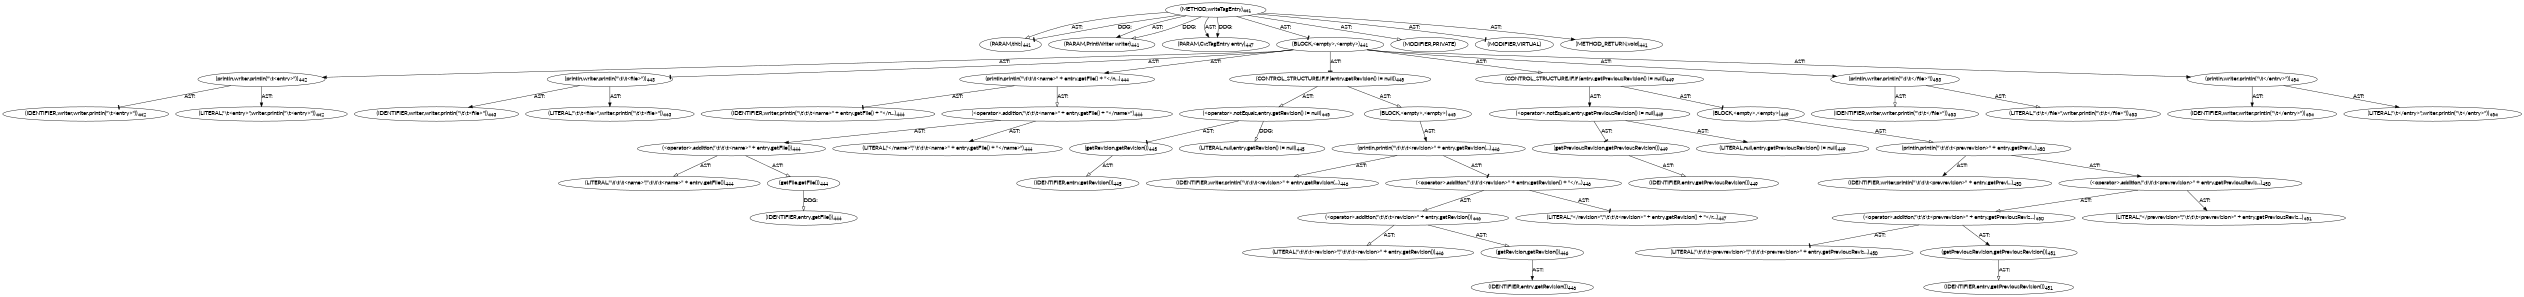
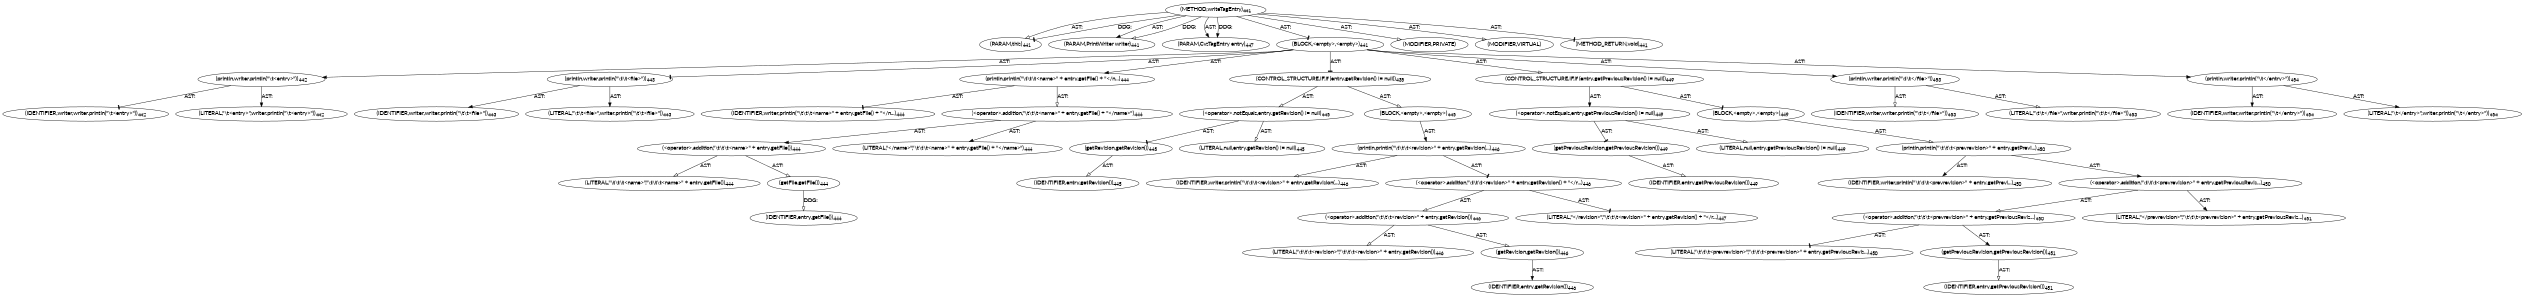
  digraph {
    fontname=Lato
    node [fontname=Lato]
    edge [arrowhead=onormal fontname=Lato]
    n1 [label=<(METHOD,writeTagEntry)<SUB>441</SUB>>]
    n2 [label=<(PARAM,this)<SUB>441</SUB>>]
    n3 [label=<(PARAM,PrintWriter writer)<SUB>441</SUB>>]
    n4 [label=<(PARAM,CvsTagEntry entry)<SUB>447</SUB>>]
    n5 [label=<(BLOCK,&lt;empty&gt;,&lt;empty&gt;)<SUB>441</SUB>>]
    n6 [label=<(MODIFIER,PRIVATE)>]
    n7 [label=<(MODIFIER,VIRTUAL)>]
    n8 [label=<(METHOD_RETURN,void)<SUB>441</SUB>>]
    n9 [label=<(println,writer.println(&quot;\t&lt;entry&gt;&quot;))<SUB>442</SUB>>]
    n10 [label=<(println,writer.println(&quot;\t\t&lt;file&gt;&quot;))<SUB>443</SUB>>]
    n11 [label=<(println,println(&quot;\t\t\t&lt;name&gt;&quot; + entry.getFile() + &quot;&lt;/n...)<SUB>444</SUB>>]
-   n12 [label=<(CONTROL_STRUCTURE,IF,if (entry.getRevision() != null))<SUB>445</SUB>>]
+   n12 [label=<(CONTROL_STRUCTURE,IF,if (entry.getRevision() != null))<SUB>435</SUB>>]
    n13 [label=<(CONTROL_STRUCTURE,IF,if (entry.getPreviousRevision() != null))<SUB>449</SUB>>]
    n14 [label=<(println,writer.println(&quot;\t\t&lt;/file&gt;&quot;))<SUB>453</SUB>>]
    n15 [label=<(println,writer.println(&quot;\t&lt;/entry&gt;&quot;))<SUB>454</SUB>>]
    n16 [label=<(IDENTIFIER,writer,writer.println(&quot;\t&lt;entry&gt;&quot;))<SUB>442</SUB>>]
    n17 [label=<(LITERAL,&quot;\t&lt;entry&gt;&quot;,writer.println(&quot;\t&lt;entry&gt;&quot;))<SUB>442</SUB>>]
    n18 [label=<(IDENTIFIER,writer,writer.println(&quot;\t\t&lt;file&gt;&quot;))<SUB>443</SUB>>]
    n19 [label=<(LITERAL,&quot;\t\t&lt;file&gt;&quot;,writer.println(&quot;\t\t&lt;file&gt;&quot;))<SUB>443</SUB>>]
    n20 [label=<(IDENTIFIER,writer,println(&quot;\t\t\t&lt;name&gt;&quot; + entry.getFile() + &quot;&lt;/n...)<SUB>444</SUB>>]
    n21 [label=<(&lt;operator&gt;.addition,&quot;\t\t\t&lt;name&gt;&quot; + entry.getFile() + &quot;&lt;/name&gt;&quot;)<SUB>444</SUB>>]
    n22 [label=<(&lt;operator&gt;.notEquals,entry.getRevision() != null)<SUB>445</SUB>>]
    n23 [label=<(BLOCK,&lt;empty&gt;,&lt;empty&gt;)<SUB>445</SUB>>]
    n24 [label=<(&lt;operator&gt;.notEquals,entry.getPreviousRevision() != null)<SUB>449</SUB>>]
    n25 [label=<(BLOCK,&lt;empty&gt;,&lt;empty&gt;)<SUB>449</SUB>>]
    n26 [label=<(IDENTIFIER,writer,writer.println(&quot;\t\t&lt;/file&gt;&quot;))<SUB>453</SUB>>]
    n27 [label=<(LITERAL,&quot;\t\t&lt;/file&gt;&quot;,writer.println(&quot;\t\t&lt;/file&gt;&quot;))<SUB>453</SUB>>]
    n28 [label=<(IDENTIFIER,writer,writer.println(&quot;\t&lt;/entry&gt;&quot;))<SUB>454</SUB>>]
    n29 [label=<(LITERAL,&quot;\t&lt;/entry&gt;&quot;,writer.println(&quot;\t&lt;/entry&gt;&quot;))<SUB>454</SUB>>]
    n30 [label=<(&lt;operator&gt;.addition,&quot;\t\t\t&lt;name&gt;&quot; + entry.getFile())<SUB>444</SUB>>]
    n31 [label=<(LITERAL,&quot;&lt;/name&gt;&quot;,&quot;\t\t\t&lt;name&gt;&quot; + entry.getFile() + &quot;&lt;/name&gt;&quot;)<SUB>444</SUB>>]
    n32 [label=<(LITERAL,&quot;\t\t\t&lt;name&gt;&quot;,&quot;\t\t\t&lt;name&gt;&quot; + entry.getFile())<SUB>444</SUB>>]
    n33 [label=<(getFile,getFile())<SUB>444</SUB>>]
    n34 [label=<(IDENTIFIER,entry,getFile())<SUB>444</SUB>>]
    n35 [label=<(getRevision,getRevision())<SUB>445</SUB>>]
    n36 [label=<(LITERAL,null,entry.getRevision() != null)<SUB>445</SUB>>]
    n37 [label=<(println,println(&quot;\t\t\t&lt;revision&gt;&quot; + entry.getRevision(...)<SUB>446</SUB>>]
    n38 [label=<(IDENTIFIER,entry,getRevision())<SUB>445</SUB>>]
    n39 [label=<(IDENTIFIER,writer,println(&quot;\t\t\t&lt;revision&gt;&quot; + entry.getRevision(...)<SUB>446</SUB>>]
    n40 [label=<(&lt;operator&gt;.addition,&quot;\t\t\t&lt;revision&gt;&quot; + entry.getRevision() + &quot;&lt;/r...)<SUB>446</SUB>>]
    n41 [label=<(&lt;operator&gt;.addition,&quot;\t\t\t&lt;revision&gt;&quot; + entry.getRevision())<SUB>446</SUB>>]
    n42 [label=<(LITERAL,&quot;&lt;/revision&gt;&quot;,&quot;\t\t\t&lt;revision&gt;&quot; + entry.getRevision() + &quot;&lt;/r...)<SUB>447</SUB>>]
    n43 [label=<(LITERAL,&quot;\t\t\t&lt;revision&gt;&quot;,&quot;\t\t\t&lt;revision&gt;&quot; + entry.getRevision())<SUB>446</SUB>>]
    n44 [label=<(getRevision,getRevision())<SUB>446</SUB>>]
    n45 [label=<(IDENTIFIER,entry,getRevision())<SUB>446</SUB>>]
    n46 [label=<(getPreviousRevision,getPreviousRevision())<SUB>449</SUB>>]
    n47 [label=<(LITERAL,null,entry.getPreviousRevision() != null)<SUB>449</SUB>>]
    n48 [label=<(println,println(&quot;\t\t\t&lt;prevrevision&gt;&quot; + entry.getPrevi...)<SUB>450</SUB>>]
    n49 [label=<(IDENTIFIER,entry,getPreviousRevision())<SUB>449</SUB>>]
    n50 [label=<(IDENTIFIER,writer,println(&quot;\t\t\t&lt;prevrevision&gt;&quot; + entry.getPrevi...)<SUB>450</SUB>>]
    n51 [label=<(&lt;operator&gt;.addition,&quot;\t\t\t&lt;prevrevision&gt;&quot; + entry.getPreviousRevis...)<SUB>450</SUB>>]
    n52 [label=<(&lt;operator&gt;.addition,&quot;\t\t\t&lt;prevrevision&gt;&quot; + entry.getPreviousRevis...)<SUB>450</SUB>>]
    n53 [label=<(LITERAL,&quot;&lt;/prevrevision&gt;&quot;,&quot;\t\t\t&lt;prevrevision&gt;&quot; + entry.getPreviousRevis...)<SUB>451</SUB>>]
    n54 [label=<(LITERAL,&quot;\t\t\t&lt;prevrevision&gt;&quot;,&quot;\t\t\t&lt;prevrevision&gt;&quot; + entry.getPreviousRevis...)<SUB>450</SUB>>]
    n55 [label=<(getPreviousRevision,getPreviousRevision())<SUB>451</SUB>>]
    n56 [label=<(IDENTIFIER,entry,getPreviousRevision())<SUB>451</SUB>>]
    n1 -> n2 [label="AST: "]
    n1 -> n2 [arrowhead=tee label="DDG: "]
    n1 -> n3 [arrowhead=normal label="AST: "]
    n1 -> n3 [label="DDG: "]
    n1 -> n4 [arrowhead=normal label="AST: "]
    n1 -> n4 [arrowhead=normal label="DDG: "]
    n1 -> n5 [arrowhead=tee label="AST: "]
    n1 -> n6 [label="AST: "]
-   n1 -> n7 [arrowhead=tee label="AST: "]
-   n1 -> n8 [arrowhead=normal label="AST: "]
+   n1 -> n7 [label="AST: "]
+   n1 -> n8 [arrowhead=tee label="AST: "]
    n5 -> n9 [arrowhead=normal label="AST: "]
    n5 -> n10 [arrowhead=tee label="AST: "]
    n5 -> n11 [arrowhead=normal label="AST: "]
    n5 -> n12 [arrowhead=tee label="AST: "]
    n5 -> n13 [label="AST: "]
    n5 -> n14 [arrowhead=normal label="AST: "]
    n5 -> n15 [arrowhead=normal label="AST: "]
    n9 -> n16 [arrowhead=tee label="AST: "]
    n9 -> n17 [arrowhead=normal label="AST: "]
    n10 -> n18 [arrowhead=normal label="AST: "]
    n10 -> n19 [arrowhead=normal label="AST: "]
    n11 -> n20 [arrowhead=tee label="AST: "]
    n11 -> n21 [label="AST: "]
    n12 -> n22 [label="AST: "]
    n12 -> n23 [label="AST: "]
    n13 -> n24 [arrowhead=normal label="AST: "]
    n13 -> n25 [arrowhead=tee label="AST: "]
    n14 -> n26 [label="AST: "]
    n14 -> n27 [label="AST: "]
    n15 -> n28 [arrowhead=normal label="AST: "]
    n15 -> n29 [arrowhead=normal label="AST: "]
    n21 -> n30 [arrowhead=normal label="AST: "]
    n21 -> n31 [arrowhead=normal label="AST: "]
    n22 -> n35 [arrowhead=tee label="AST: "]
-   n22 -> n36 [label="DDG: "]
+   n22 -> n36 [label="AST: "]
    n23 -> n37 [arrowhead=normal label="AST: "]
    n24 -> n46 [arrowhead=tee label="AST: "]
-   n24 -> n47 [arrowhead=normal label="AST: "]
+   n24 -> n47 [label="AST: "]
    n25 -> n48 [label="AST: "]
    n30 -> n32 [label="AST: "]
    n30 -> n33 [label="AST: "]
    n33 -> n34 [label="DDG: "]
    n35 -> n38 [label="AST: "]
    n37 -> n39 [label="AST: "]
    n37 -> n40 [arrowhead=tee label="AST: "]
    n40 -> n41 [label="AST: "]
    n40 -> n42 [arrowhead=tee label="AST: "]
    n41 -> n43 [label="AST: "]
    n41 -> n44 [label="AST: "]
    n44 -> n45 [arrowhead=normal label="AST: "]
    n46 -> n49 [label="AST: "]
    n48 -> n50 [arrowhead=normal label="AST: "]
    n48 -> n51 [arrowhead=normal label="AST: "]
    n51 -> n52 [label="AST: "]
    n51 -> n53 [arrowhead=normal label="AST: "]
    n52 -> n54 [arrowhead=tee label="AST: "]
    n52 -> n55 [arrowhead=normal label="AST: "]
    n55 -> n56 [label="AST: "]
  }
